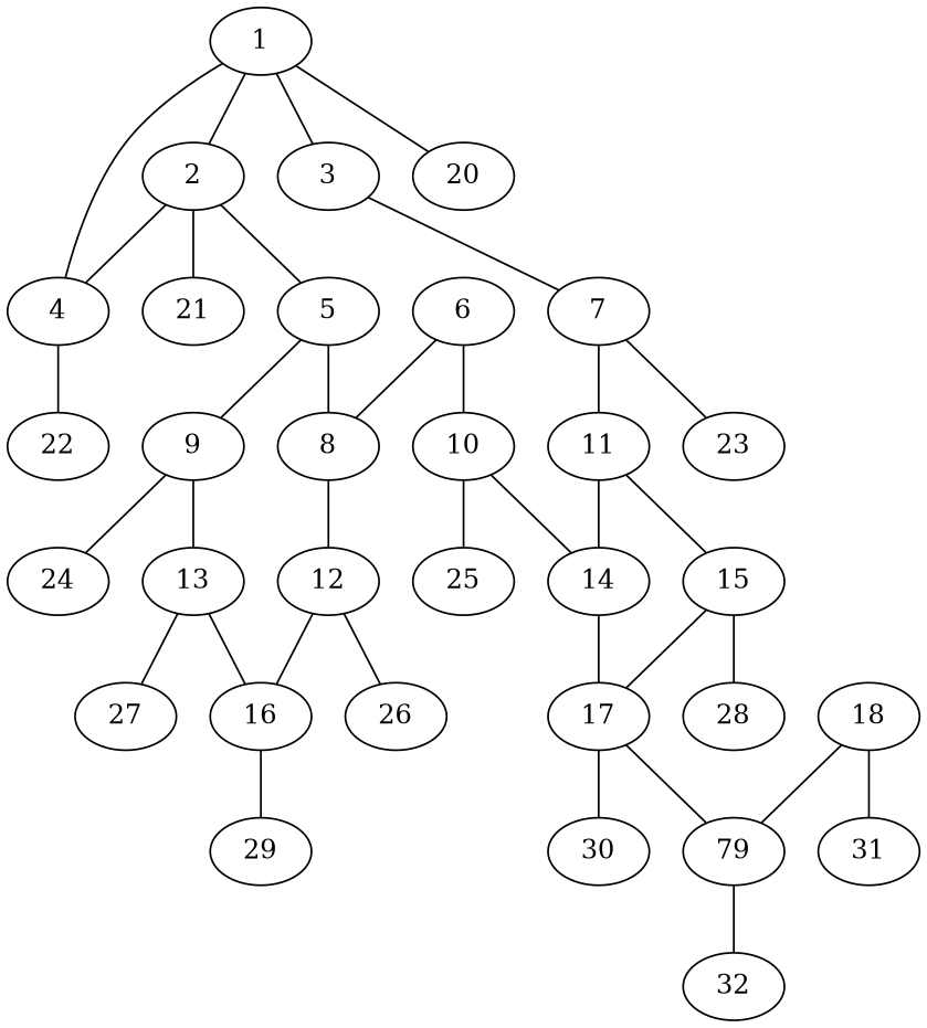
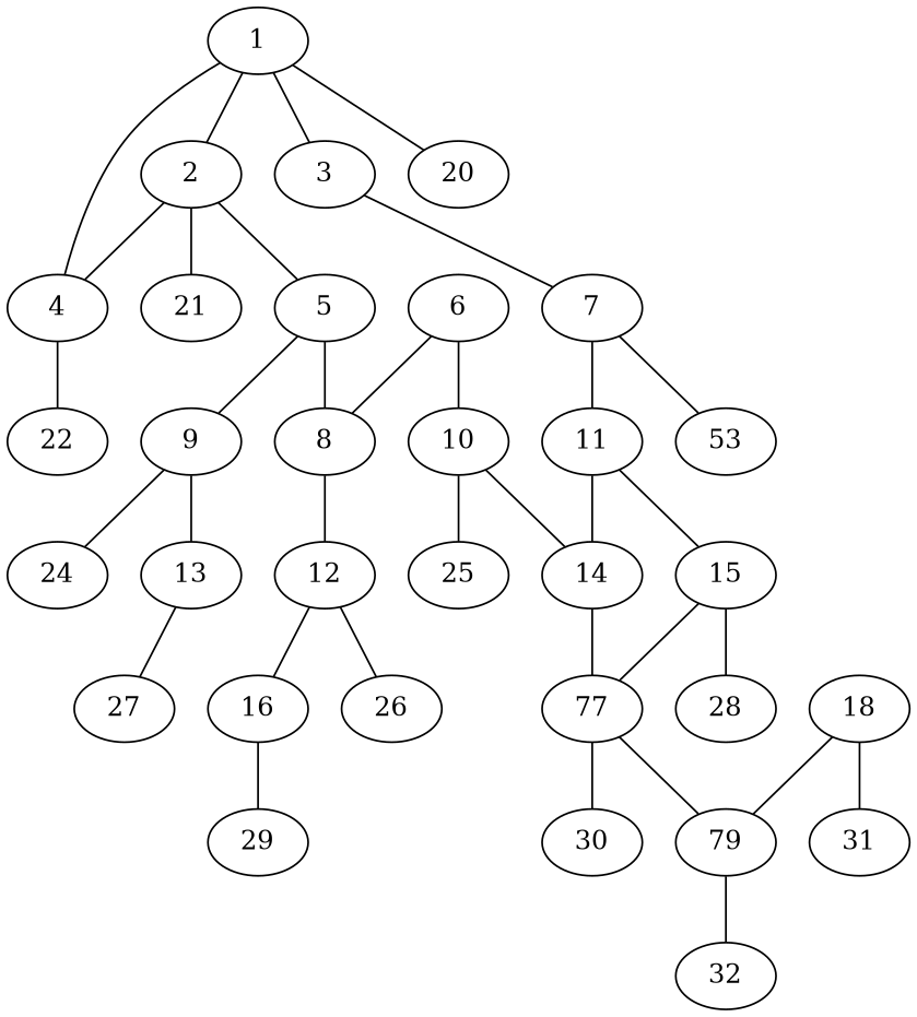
  graph {
    node [chem=C]
    edge [valence=1]
    1
    2
    3
    4 [chem=N]
    20 [chem=H]
    5
    21 [chem=H]
    7
    22 [chem=H]
    8
    9
    6
    10
    11
-   23 [chem=H]
+   23 [chem=H label=53]
    12
    13
    24 [chem=H]
    14
    25 [chem=H]
    15
    16
    26 [chem=H]
    27 [chem=H]
-   17
+   17 [label=77]
    28 [chem=H]
    29 [chem=H]
    n28 [label=79]
    30 [chem=H]
    18
    31 [chem=H]
    32 [chem=H]
    1 -- 2
    1 -- 3
    1 -- 4
    1 -- 20
    2 -- 4
    2 -- 5
    2 -- 21
    3 -- 7 [valence=2]
    4 -- 22
    5 -- 8 [valence=2]
    5 -- 9
    7 -- 11
    7 -- 23
    8 -- 12
    9 -- 13 [valence=2]
    9 -- 24
    6 -- 8
    6 -- 10 [valence=2]
    10 -- 14
    10 -- 25
    11 -- 14 [valence=2]
    11 -- 15
    12 -- 16 [valence=2]
    12 -- 26
-   13 -- 16
    13 -- 27
    14 -- 17
    15 -- 17 [valence=2]
    15 -- 28
    16 -- 29
    17 -- n28 [valence=2]
    17 -- 30
    n28 -- 32
    18 -- n28
    18 -- 31
  }
